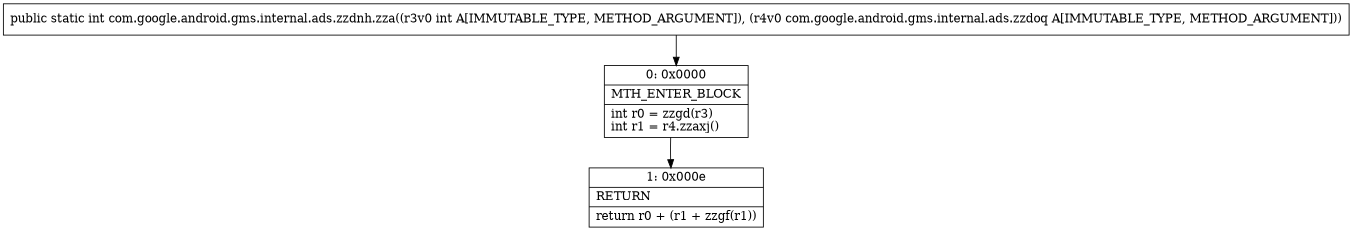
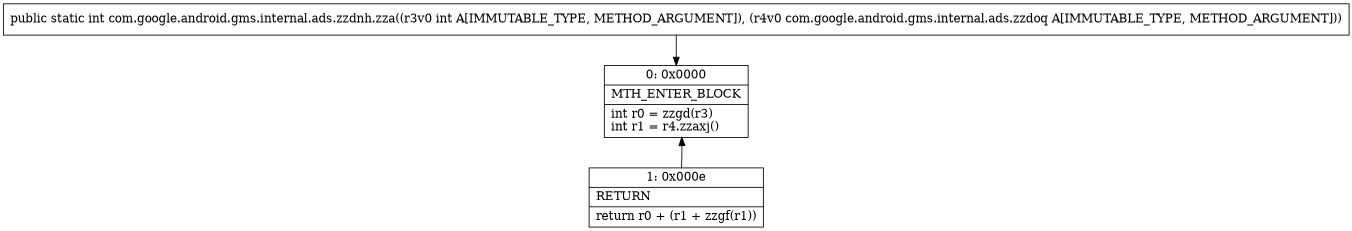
  digraph {
    node [shape=record]
    n1 [label="{0\:\ 0x0000|MTH_ENTER_BLOCK\l|int r0 = zzgd(r3)\lint r1 = r4.zzaxj()\l}"]
    n2 [label="{1\:\ 0x000e|RETURN\l|return r0 + (r1 + zzgf(r1))\l}"]
    n3 [label="{public static int com.google.android.gms.internal.ads.zzdnh.zza((r3v0 int A[IMMUTABLE_TYPE, METHOD_ARGUMENT]), (r4v0 com.google.android.gms.internal.ads.zzdoq A[IMMUTABLE_TYPE, METHOD_ARGUMENT])) }"]
-   n1 -> n2
+   n2 -> n1
    n3 -> n1
  }
